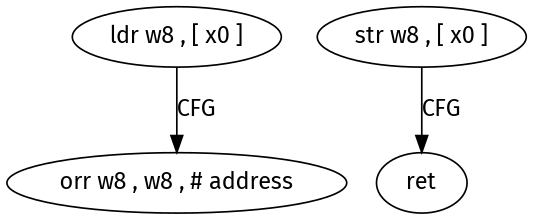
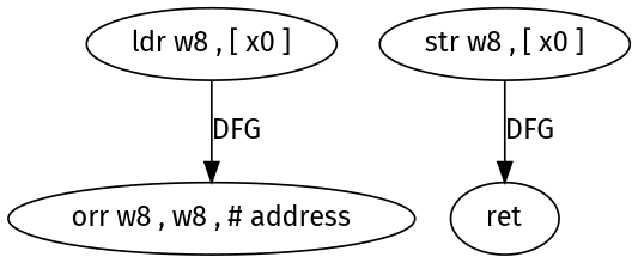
  digraph {
    fontname="Fira Sans"
    node [fontname="Fira Sans"]
    edge [fontname="Fira Sans"]
    n1 [label="ldr w8 , [ x0 ]"]
    n2 [label="orr w8 , w8 , # address"]
    n3 [label="str w8 , [ x0 ]"]
    n4 [label=ret]
-   n1 -> n2 [label=CFG]
-   n3 -> n4 [label=CFG]
+   n1 -> n2 [label=DFG]
+   n3 -> n4 [label=DFG]
  }
